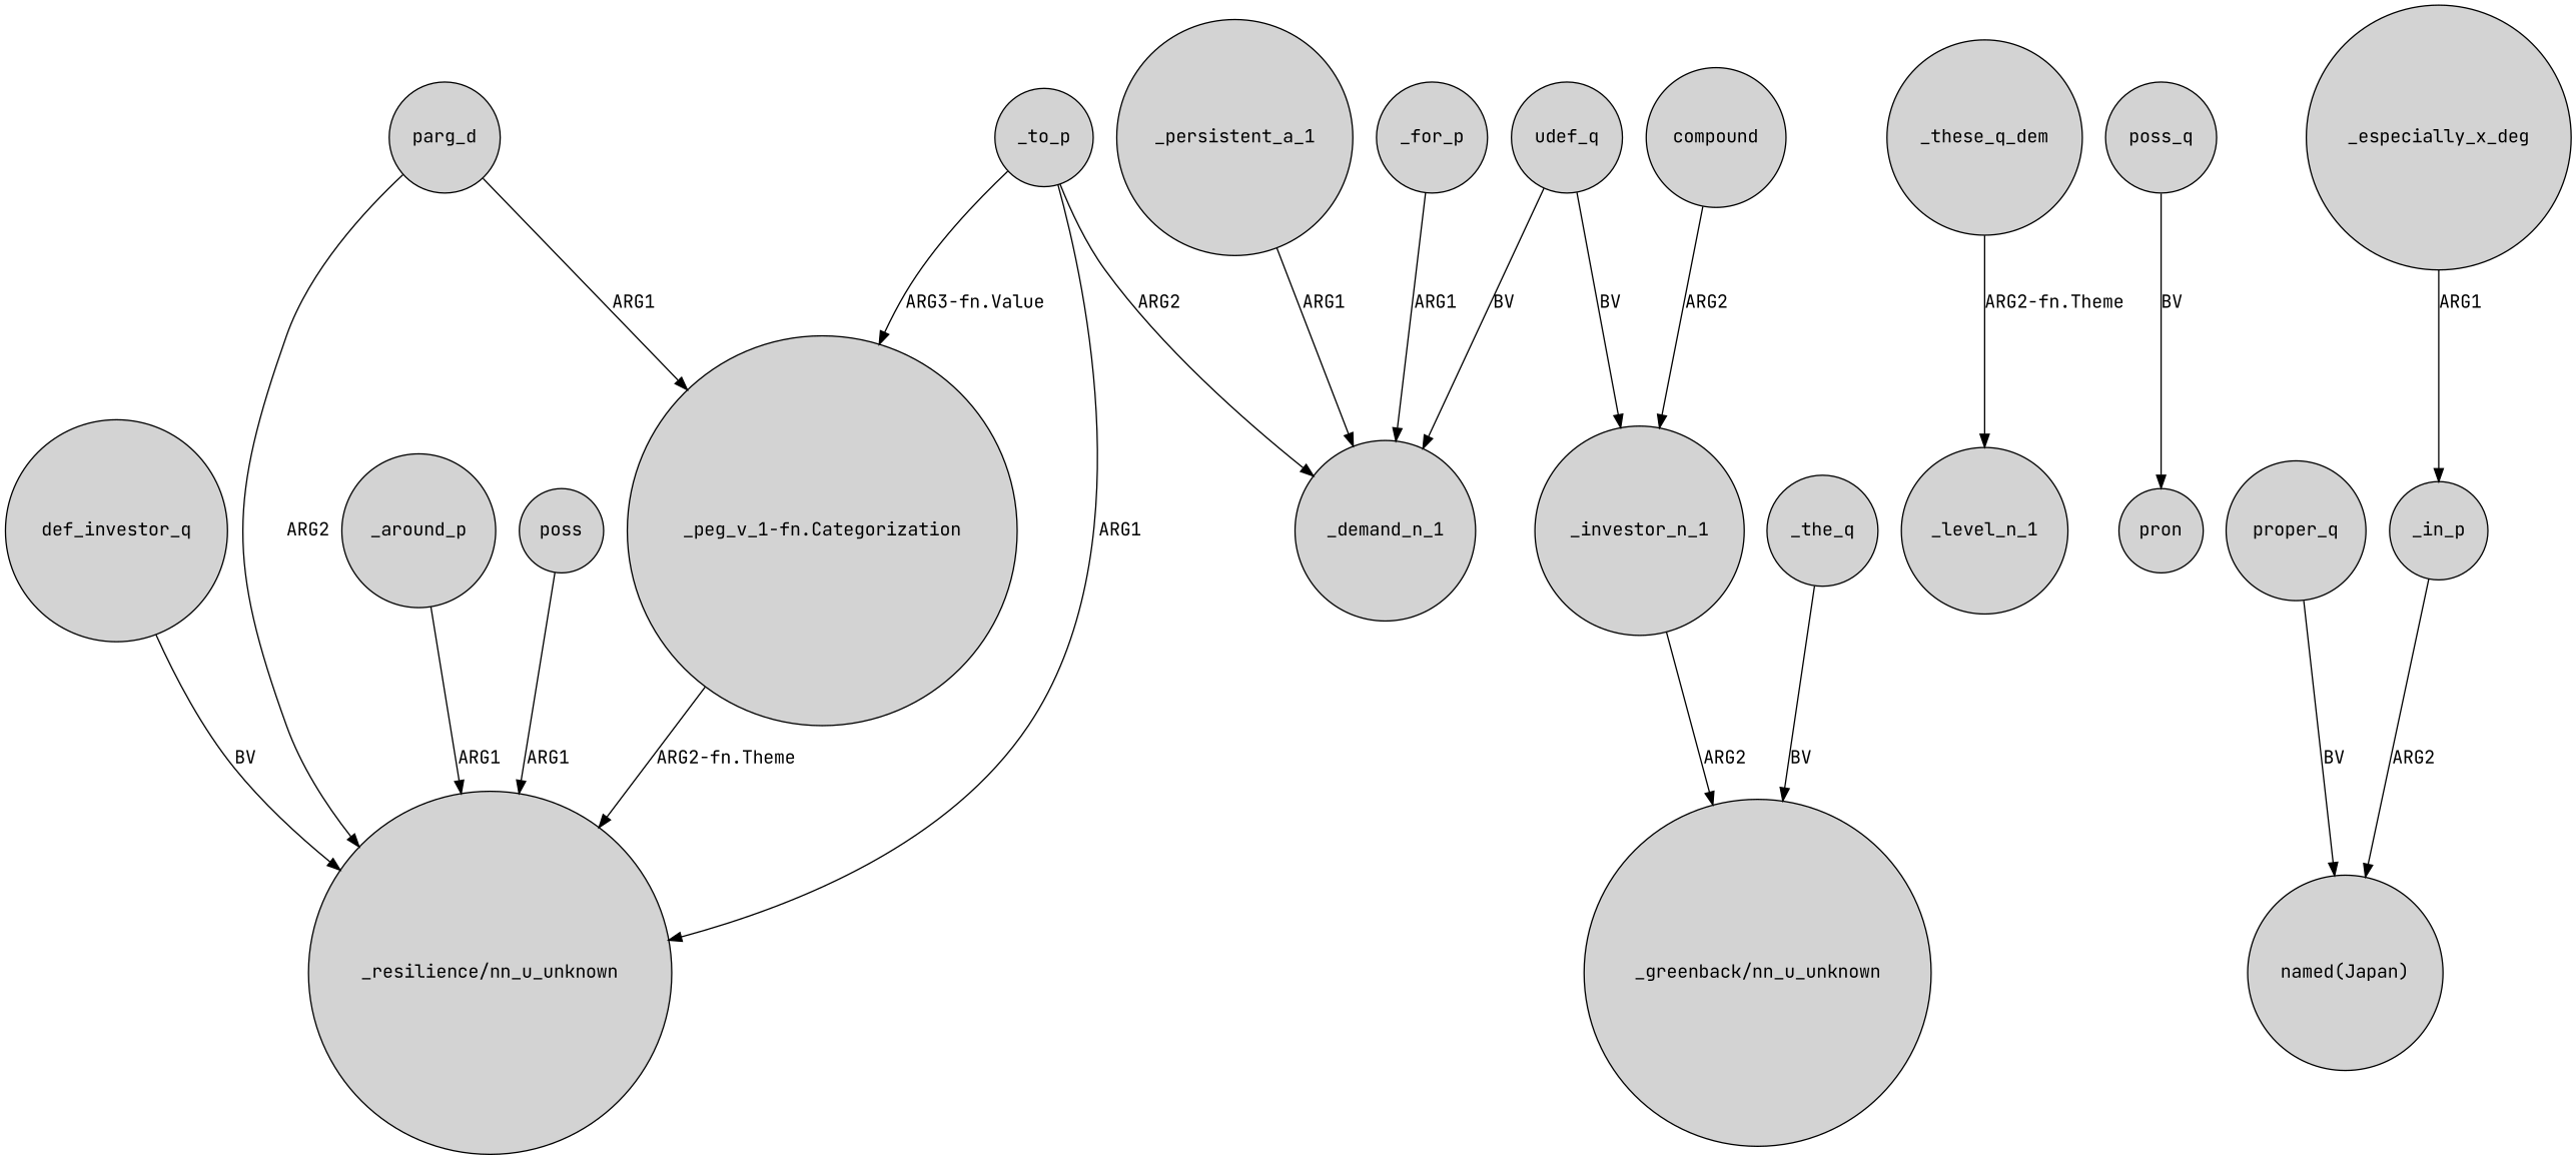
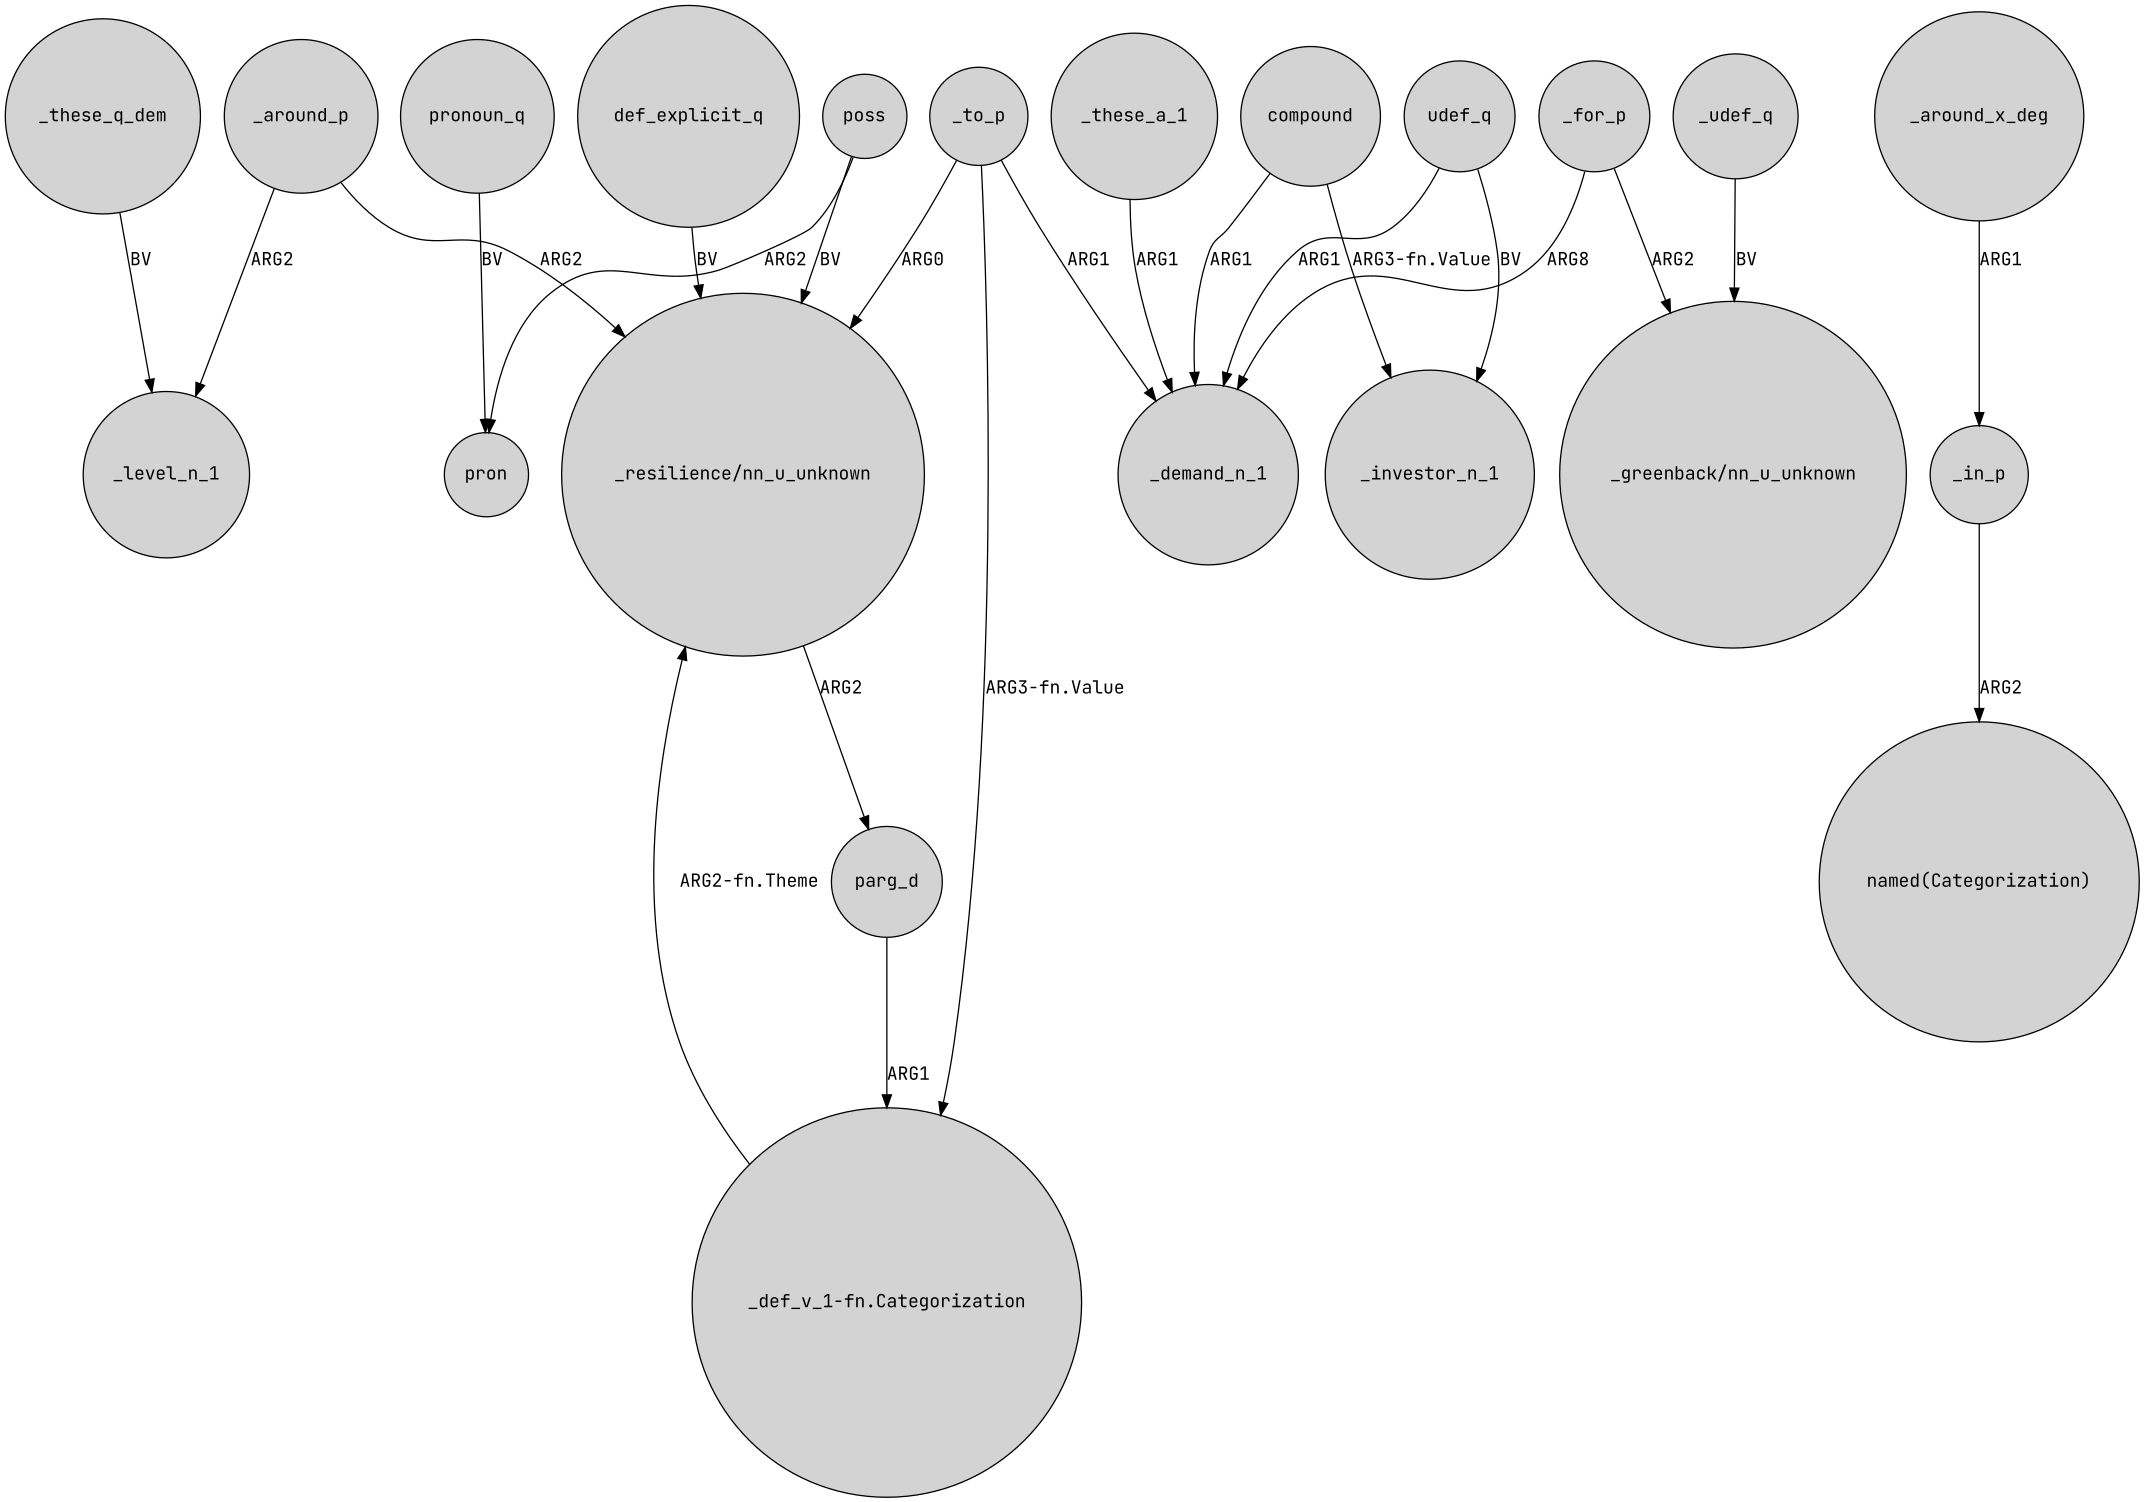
  digraph {
    fontname="JetBrains Mono"
    node [fontname="JetBrains Mono" shape=circle style=filled]
    edge [fontname="JetBrains Mono"]
    _around_p
    _level_n_1
    "_resilience/nn_u_unknown"
    poss
    pron
    udef_q
    _investor_n_1
    _demand_n_1
    _for_p
    "_greenback/nn_u_unknown"
    _to_p
-   "_peg_v_1-fn.Categorization"
+   "_peg_v_1-fn.Categorization" [label="_def_v_1-fn.Categorization"]
    compound
-   def_explicit_q [label=def_investor_q]
+   def_explicit_q
    parg_d
-   proper_q
-   "named(Japan)"
+   "named(Japan)" [label="named(Categorization)"]
    _these_q_dem
-   pronoun_q [label=poss_q]
-   _the_q
-   _especially_x_deg
+   pronoun_q
+   _the_q [label=_udef_q]
+   _especially_x_deg [label=_around_x_deg]
    _in_p
-   _persistent_a_1
-   _around_p -> "_resilience/nn_u_unknown" [label=ARG1]
-   poss -> "_resilience/nn_u_unknown" [label=ARG1]
+   _persistent_a_1 [label=_these_a_1]
+   _around_p -> _level_n_1 [label=ARG2]
+   _around_p -> "_resilience/nn_u_unknown" [label=ARG2]
+   poss -> "_resilience/nn_u_unknown" [label=BV]
+   poss -> pron [label=ARG2]
    udef_q -> _investor_n_1 [label=BV]
-   udef_q -> _demand_n_1 [label=BV]
-   _for_p -> _demand_n_1 [label=ARG1]
-   _investor_n_1 -> "_greenback/nn_u_unknown" [label=ARG2]
-   _to_p -> "_resilience/nn_u_unknown" [label=ARG1]
-   _to_p -> _demand_n_1 [label=ARG2]
+   udef_q -> _demand_n_1 [label=ARG1]
+   _for_p -> _demand_n_1 [label=ARG8]
+   _for_p -> "_greenback/nn_u_unknown" [label=ARG2]
+   _to_p -> "_resilience/nn_u_unknown" [label=ARG0]
+   _to_p -> _demand_n_1 [label=ARG1]
    _to_p -> "_peg_v_1-fn.Categorization" [label="ARG3-fn.Value"]
    "_peg_v_1-fn.Categorization" -> "_resilience/nn_u_unknown" [label="ARG2-fn.Theme"]
-   compound -> _investor_n_1 [label=ARG2]
+   compound -> _investor_n_1 [label="ARG3-fn.Value"]
+   compound -> _demand_n_1 [label=ARG1]
    def_explicit_q -> "_resilience/nn_u_unknown" [label=BV]
-   parg_d -> "_resilience/nn_u_unknown" [label=ARG2]
+   "_resilience/nn_u_unknown" -> parg_d [label=ARG2]
    parg_d -> "_peg_v_1-fn.Categorization" [label=ARG1]
-   proper_q -> "named(Japan)" [label=BV]
-   _these_q_dem -> _level_n_1 [label="ARG2-fn.Theme"]
+   _these_q_dem -> _level_n_1 [label=BV]
    pronoun_q -> pron [label=BV]
    _the_q -> "_greenback/nn_u_unknown" [label=BV]
    _especially_x_deg -> _in_p [label=ARG1]
    _in_p -> "named(Japan)" [label=ARG2]
    _persistent_a_1 -> _demand_n_1 [label=ARG1]
  }
